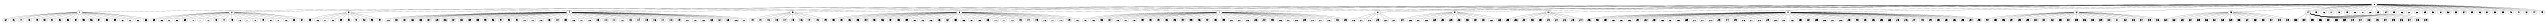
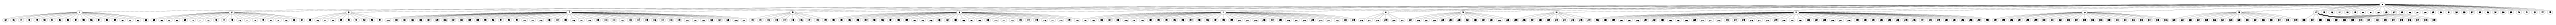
  graph {
    0
    1
    2
    3
    4
    5
    6
    7
    8
    9
    10
    11
    12
    13
    14
    15
    16
    17
    18
    19
    20
    21
    22
    23
    24
    25
    26
    27
    28
    29
    30
    31
    32
    33
    34
    35
    36
    37
    38
    39
    40
    41
    42
    44
    45
    64
    46
    47
    48
    49
    50
    51
    52
    53
    54
    55
    56
    57
    58
    59
    60
    61
    62
    63
    65
    66
    67
    68
    69
    70
    71
    72
    73
    74
    75
    76
    77
    78
    79
    80
    81
    82
    83
    84
    85
    86
    87
    88
    89
    90
    91
    92
    93
    94
    128
    130
    131
    132
    133
    134
    129
    136
    137
    138
    139
    135
    95
    96
    97
    98
    99
    100
    101
    102
    103
    104
    105
    106
    107
    108
    109
    110
    111
    112
    113
    114
    115
    116
    117
    118
    119
    120
    121
    122
    123
    124
    125
    126
    127
    140
    141
    142
    143
    144
    145
    146
    147
    148
    149
    150
    151
    152
    153
    154
    155
    156
    157
    158
    159
    160
    161
    162
    163
    164
    165
    166
    167
    168
    169
    170
    171
    172
    173
    174
    175
    176
    177
    178
    179
    180
    181
    182
    183
    184
+   185
    186
    187
    188
    189
    190
    191
    192
    193
    194
    195
    196
    197
    198
    199
    200
    201
    202
    203
    204
    205
    206
    207
    208
    209
    210
    211
    212
    213
    215
    216
    217
    218
    219
    220
    221
    224
    226
    227
    228
    229
    230
    225
    232
    233
    234
    231
    222
    223
    235
    236
    237
    238
    239
    240
    241
    242
    243
    244
    256
    258
    259
    260
    261
    262
    257
    264
    265
    266
    267
    268
    269
    270
    271
    272
    273
    274
    275
    276
    277
    278
    279
    280
    281
    282
    283
    284
    285
    286
    287
    288
    289
    290
    291
    292
    293
    263
    245
    246
    247
    248
    249
    250
    251
    252
    253
    254
    255
    294
    295
    296
    297
    298
    299
    300
    301
    302
    303
    304
    305
    306
    308
    309
    310
    311
    312
    313
    314
    315
    316
    320
    322
    323
    324
    325
    326
    321
    328
    329
    330
    327
    332
    331
    317
    318
    319
    333
    334
    335
    336
    337
    338
    339
    340
    341
    342
    343
    344
    345
    346
    347
    348
    349
    0 -- 1
    0 -- 2
    0 -- 3
    0 -- 4
    0 -- 5
    0 -- 6
    0 -- 7
    0 -- 8
    0 -- 9
    0 -- 10
    0 -- 11
    0 -- 12
    0 -- 13
    0 -- 14
    0 -- 15
    0 -- 16
    0 -- 17
    0 -- 18
    0 -- 19
    0 -- 20
    0 -- 21
    0 -- 22
    0 -- 23
    0 -- 24
    0 -- 25
    0 -- 26
    0 -- 27
    0 -- 28
    0 -- 29
    0 -- 30
    0 -- 31
    0 -- 32
    0 -- 33
    0 -- 34
    0 -- 35
    0 -- 36
    0 -- 37
    0 -- 38
    0 -- 39
    0 -- 40
    0 -- 41
    0 -- 42
    0 -- 44
    0 -- 45
    1 -- 64
    1 -- 46
    1 -- 47
    1 -- 48
    1 -- 49
    1 -- 50
    1 -- 51
    1 -- 52
    1 -- 53
    1 -- 54
    1 -- 55
    1 -- 56
    1 -- 57
    1 -- 58
    1 -- 59
    1 -- 60
    1 -- 61
    1 -- 62
    1 -- 63
    2 -- 65
    2 -- 66
    2 -- 67
    2 -- 68
    2 -- 69
    2 -- 70
    2 -- 71
    2 -- 72
    2 -- 73
    2 -- 74
    2 -- 75
    2 -- 76
    2 -- 77
    2 -- 78
    2 -- 79
    2 -- 80
    2 -- 81
    2 -- 82
    2 -- 83
    2 -- 84
    3 -- 85
    3 -- 86
    3 -- 87
    3 -- 88
    3 -- 89
    3 -- 90
    3 -- 91
    3 -- 92
    3 -- 93
    3 -- 94
    4 -- 128
    4 -- 130
    4 -- 131
    4 -- 132
    4 -- 133
    4 -- 134
    4 -- 129
    4 -- 136
    4 -- 137
    4 -- 138
    4 -- 139
    4 -- 135
    4 -- 95
    4 -- 96
    4 -- 97
    4 -- 98
    4 -- 99
    4 -- 100
    4 -- 101
    4 -- 102
    4 -- 103
    4 -- 104
    4 -- 105
    4 -- 106
    4 -- 107
    4 -- 108
    4 -- 109
    4 -- 110
    4 -- 111
    4 -- 112
    4 -- 113
    4 -- 114
    4 -- 115
    4 -- 116
    4 -- 117
    4 -- 118
    4 -- 119
    4 -- 120
    4 -- 121
    4 -- 122
    4 -- 123
    4 -- 124
    4 -- 125
    4 -- 126
    4 -- 127
    5 -- 140
    5 -- 141
    5 -- 142
    5 -- 143
    5 -- 144
    5 -- 145
    5 -- 146
    5 -- 147
    5 -- 148
    5 -- 149
    6 -- 150
    6 -- 151
    6 -- 152
    6 -- 153
    6 -- 154
    6 -- 155
    6 -- 156
    6 -- 157
    6 -- 158
    6 -- 159
    6 -- 160
    6 -- 161
    6 -- 162
    6 -- 163
    6 -- 164
    6 -- 165
    6 -- 166
    6 -- 167
    6 -- 168
    6 -- 169
    6 -- 170
    6 -- 171
    6 -- 172
    6 -- 173
    6 -- 174
    6 -- 175
    6 -- 176
    6 -- 177
    6 -- 178
    6 -- 179
    6 -- 180
    7 -- 181
    7 -- 182
    7 -- 183
    7 -- 184
+   7 -- 185
    7 -- 186
    7 -- 187
    7 -- 188
    7 -- 189
    7 -- 190
    7 -- 191
    7 -- 192
    7 -- 193
    7 -- 194
    7 -- 195
    7 -- 196
    7 -- 197
    7 -- 198
    7 -- 199
    7 -- 200
    7 -- 201
    7 -- 202
    7 -- 203
    7 -- 204
    7 -- 205
    7 -- 206
    7 -- 207
    7 -- 208
    7 -- 209
    7 -- 210
    7 -- 211
    7 -- 212
    7 -- 213
    7 -- 215
    8 -- 216
    8 -- 217
    8 -- 218
    8 -- 219
    8 -- 220
    8 -- 221
    9 -- 224
    9 -- 226
    9 -- 227
    9 -- 228
    9 -- 229
    9 -- 230
    9 -- 225
    9 -- 232
    9 -- 233
    9 -- 234
    9 -- 231
    9 -- 222
    9 -- 223
    10 -- 235
    10 -- 236
    10 -- 237
    10 -- 238
    10 -- 239
    10 -- 240
    10 -- 241
    10 -- 242
    10 -- 243
    10 -- 244
    11 -- 256
    11 -- 258
    11 -- 259
    11 -- 260
    11 -- 261
    11 -- 262
    11 -- 257
    11 -- 264
    11 -- 265
    11 -- 266
    11 -- 267
    11 -- 268
    11 -- 269
    11 -- 270
    11 -- 271
    11 -- 272
    11 -- 273
    11 -- 274
    11 -- 275
    11 -- 276
    11 -- 277
    11 -- 278
    11 -- 279
    11 -- 280
    11 -- 281
    11 -- 282
    11 -- 283
    11 -- 284
    11 -- 285
    11 -- 286
    11 -- 287
    11 -- 288
    11 -- 289
    11 -- 290
    11 -- 291
    11 -- 292
    11 -- 293
    11 -- 263
    11 -- 245
    11 -- 246
    11 -- 247
    11 -- 248
    11 -- 249
    11 -- 250
    11 -- 251
    11 -- 252
    11 -- 253
    11 -- 254
    11 -- 255
    12 -- 294
    12 -- 295
    12 -- 296
    12 -- 297
    12 -- 298
    12 -- 299
    12 -- 300
    12 -- 301
    12 -- 302
    12 -- 303
    12 -- 304
    12 -- 305
    12 -- 306
    12 -- 308
    12 -- 309
    12 -- 310
    12 -- 311
    12 -- 312
    12 -- 313
    12 -- 314
    12 -- 315
    12 -- 316
    13 -- 320
    13 -- 322
    13 -- 323
    13 -- 324
    13 -- 325
    13 -- 326
    13 -- 321
    13 -- 328
    13 -- 329
    13 -- 330
    13 -- 327
    13 -- 332
    13 -- 331
    13 -- 317
    13 -- 318
    13 -- 319
    14 -- 333
    14 -- 334
    14 -- 335
    14 -- 336
    14 -- 337
    14 -- 338
    14 -- 339
    14 -- 340
    14 -- 341
    14 -- 342
    14 -- 343
    14 -- 344
    14 -- 345
    14 -- 346
    14 -- 347
    14 -- 348
    14 -- 349
  }
